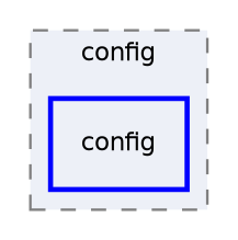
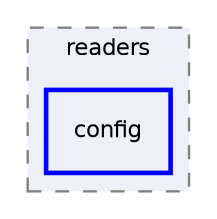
  digraph {
    compound=true
    n1 [color=blue fillcolor="#edf0f7" fontname=Helvetica fontsize=10 label=config shape=box style="filled,bold,"]
    subgraph cluster_1 {
      bgcolor="#edf0f7"
      fontname=Helvetica
      fontsize=10
-     label=config
+     label=readers
      pencolor=grey50
      style="filled,dashed,"
      n1
    }
  }
